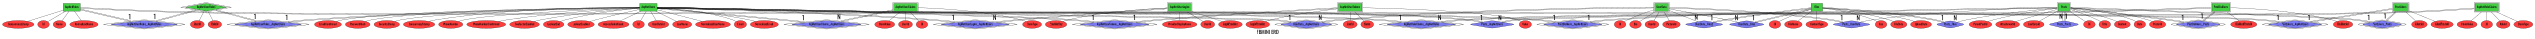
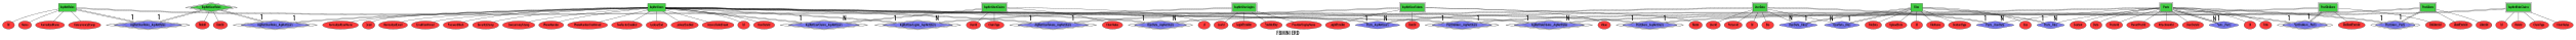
  graph {
    fontname=Oswald
    fontsize=24
    label="FBMINI ERD"
    scale=1.5
    node [color=black fillcolor="#ff3d3d" fontname=Oswald shape=ellipse style=filled]
    edge [fontname=Oswald]
    AspNetRoleClaims__AspNetRoles [fillcolor="#7a7af3" peripheries=2 shape=diamond style="rounded,filled"]
    AspNetUserClaims__AspNetUsers [fillcolor="#7a7af3" peripheries=2 shape=diamond style="rounded,filled"]
    AspNetUserLogins__AspNetUsers [fillcolor="#7a7af3" peripheries=2 shape=diamond style="rounded,filled"]
    AspNetUserRoles__AspNetUsers [fillcolor="#7a7af3" peripheries=2 shape=diamond style="rounded,filled"]
    AspNetUserRoles__AspNetRoles [fillcolor="#7a7af3" peripheries=2 shape=diamond style="rounded,filled"]
    AspNetUserTokens__AspNetUsers [fillcolor="#7a7af3" peripheries=2 shape=diamond style="rounded,filled"]
    UserData__AspNetUsers [fillcolor="#7a7af3" peripheries=2 shape=diamond style="rounded,filled"]
    UserData__Files [fillcolor="#7a7af3" shape=diamond style="rounded,filled"]
    UserData__Files2 [fillcolor="#7a7af3" shape=diamond style="rounded,filled"]
    Posts__AspNetUsers [fillcolor="#7a7af3" shape=diamond style="rounded,filled"]
    Posts__Posts [fillcolor="#7a7af3" shape=diamond style="rounded,filled"]
    Posts__Files [fillcolor="#7a7af3" shape=diamond style="rounded,filled"]
    Posts__UserData [fillcolor="#7a7af3" shape=diamond style="rounded,filled"]
    PostDislikers__Posts [fillcolor="#7a7af3" peripheries=2 shape=diamond style="rounded,filled"]
    PostDislikers__AspNetUsers [fillcolor="#7a7af3" peripheries=2 shape=diamond style="rounded,filled"]
    PostLikers__Posts [fillcolor="#7a7af3" peripheries=2 shape=diamond style="rounded,filled"]
    PostLikers__AspNetUsers [fillcolor="#7a7af3" peripheries=2 shape=diamond style="rounded,filled"]
    AspNetRoles [fillcolor="#43ce43" shape=box]
    AspNetUsers [fillcolor="#43ce43" shape=box]
    Files [fillcolor="#43ce43" shape=box]
    AspNetRoleClaims [fillcolor="#43ce43" peripheries=2 shape=box]
    AspNetUserClaims [fillcolor="#43ce43" peripheries=2 shape=box]
    AspNetUserLogins [fillcolor="#43ce43" peripheries=2 shape=box]
    AspNetUserRoles [fillcolor="#43ce43" peripheries=2 shape=diamond]
    AspNetUserTokens [fillcolor="#43ce43" peripheries=2 shape=box]
    UserData [fillcolor="#43ce43" peripheries=2 shape=box]
    Posts [fillcolor="#43ce43" peripheries=2 shape=box]
    PostDislikers [fillcolor="#43ce43" peripheries=2 shape=box]
    PostLikers [fillcolor="#43ce43" peripheries=2 shape=box]
    n30 [label=<<U>Id</U>>]
    n31 [label=Name]
    n32 [label=NormalizedName]
    n33 [label=ConcurrencyStamp]
    n34 [label=<<U>Id</U>>]
    n35 [label=UserDataId]
-   n36 [label=UserName]
    n37 [label=NormalizedUserName]
    n38 [label=Email]
    n39 [label=NormalizedEmail]
    n40 [label=EmailConfirmed]
    n41 [label=PasswordHash]
    n42 [label=SecurityStamp]
    n43 [label=ConcurrencyStamp]
    n44 [label=PhoneNumber]
    n45 [label=PhoneNumberConfirmed]
    n46 [label=TwoFactorEnabled]
    n47 [label=LockoutEnd]
    n48 [label=LockoutEnabled]
    n49 [label=AccessFailedCount]
    n50 [label=<<U>Id</U>>]
    n51 [label=FileName]
    n52 [label=ContentType]
    n53 [label=Size]
    n54 [label=FileData]
    n55 [label=UploadDate]
    n56 [label=<<U>Id</U>>]
    n57 [label=RoleId]
    n58 [label=ClaimType]
    n59 [label=ClaimValue]
    n60 [label=<<U>Id</U>>]
    n61 [label=UserId]
    n62 [label=ClaimType]
    n63 [label=ClaimValue]
    n64 [label=<<U>LoginProvider</U>>]
    n65 [label=<<U>ProviderKey</U>>]
    n66 [label=ProviderDisplayName]
    n67 [label=UserId]
    n68 [label=<<U>UserId</U>>]
    n69 [label=<<U>RoleId</U>>]
    n70 [label=<<U>UserId</U>>]
    n71 [label=<<U>LoginProvider</U>>]
    n72 [label=<<U>Name</U>>]
    n73 [label=Value]
    n74 [label=<<U>Id</U>>]
    n75 [label=Bio]
    n76 [label=UserId]
    n77 [label=PictureId]
    n78 [label=<<U>Id</U>>]
    n79 [label=Title]
    n80 [label=Content]
    n81 [label=Date]
    n82 [label=PosterId]
    n83 [label=ParentPostId]
    n84 [label=AttachmentId]
    n85 [label=UserDataId]
    n86 [label=<<U>DislikedPostsId</U>>]
    n87 [label=<<U>DislikersId</U>>]
    n88 [label=<<U>LikedPostsId</U>>]
    n89 [label=<<U>LikersId</U>>]
    subgraph sub_1 {
      AspNetRoleClaims__AspNetRoles
      AspNetUserClaims__AspNetUsers
      AspNetUserLogins__AspNetUsers
      AspNetUserRoles__AspNetUsers
      AspNetUserRoles__AspNetRoles
      AspNetUserTokens__AspNetUsers
      UserData__AspNetUsers
      UserData__Files
      UserData__Files2
      Posts__AspNetUsers
      Posts__Posts
      Posts__Files
      Posts__UserData
      PostDislikers__Posts
      PostDislikers__AspNetUsers
      PostLikers__Posts
      PostLikers__AspNetUsers
    }
    subgraph sub_2 {
      AspNetUsers
      n34
      n35
-     n36
      n37
      n38
      n39
      n40
      n41
      n42
      n43
      n44
      n45
      n46
      n47
      n48
      n49
    }
    subgraph sub_3 {
      AspNetRoles
      AspNetUsers
      Files
      AspNetRoleClaims
      AspNetUserClaims
      AspNetUserLogins
      AspNetUserRoles
      AspNetUserTokens
      UserData
      Posts
      PostDislikers
      PostLikers
    }
    subgraph sub_4 {
      AspNetRoles
      n30
      n31
      n32
      n33
    }
    subgraph sub_5 {
      Files
      n50
      n51
      n52
      n53
      n54
      n55
    }
    subgraph sub_6 {
      AspNetRoleClaims
      n56
      n57
      n58
      n59
    }
    subgraph sub_7 {
      AspNetUserClaims
      n60
      n61
      n62
      n63
    }
    subgraph sub_8 {
      AspNetUserLogins
      n64
      n65
      n66
      n67
    }
    subgraph sub_9 {
      AspNetUserRoles
      n68
      n69
    }
    subgraph sub_10 {
      AspNetUserTokens
      n70
      n71
      n72
      n73
    }
    subgraph sub_11 {
      UserData
      n74
      n75
      n76
      n77
    }
    subgraph sub_12 {
      Posts
      n78
      n79
      n80
      n81
      n82
      n83
      n84
      n85
    }
    subgraph sub_13 {
      PostDislikers
      n86
      n87
    }
    subgraph sub_14 {
      PostLikers
      n88
      n89
    }
    subgraph sub_15 {
      n30
      n31
      n32
      n33
      n34
      n35
-     n36
      n37
      n38
      n39
      n40
      n41
      n42
      n43
      n44
      n45
      n46
      n47
      n48
      n49
      n50
      n51
      n52
      n53
      n54
      n55
      n56
      n57
      n58
      n59
      n60
      n61
      n62
      n63
      n64
      n65
      n66
      n67
      n68
      n69
      n70
      n71
      n72
      n73
      n74
      n75
      n76
      n77
      n78
      n79
      n80
      n81
      n82
      n83
      n84
      n85
      n86
      n87
      n88
      n89
    }
    subgraph sub_16 {
      AspNetRoleClaims__AspNetRoles
      AspNetUserClaims__AspNetUsers
      AspNetUserLogins__AspNetUsers
      AspNetUserRoles__AspNetUsers
      AspNetUserRoles__AspNetRoles
      AspNetUserTokens__AspNetUsers
      UserData__AspNetUsers
      UserData__Files
      UserData__Files2
      Posts__AspNetUsers
      Posts__Posts
      Posts__Files
      Posts__UserData
      PostDislikers__Posts
      PostDislikers__AspNetUsers
      PostLikers__Posts
      PostLikers__AspNetUsers
      AspNetRoles
      AspNetUsers
      Files
      AspNetRoleClaims
      AspNetUserClaims
      AspNetUserLogins
      AspNetUserRoles
      AspNetUserTokens
      UserData
      Posts
      PostDislikers
      PostLikers
    }
    AspNetRoles -- AspNetRoleClaims__AspNetRoles [color="black:invis:black" fontsize=30 headlabel=1]
    AspNetRoles -- AspNetUserRoles__AspNetRoles [color="black:invis:black" fontsize=30 headlabel=1]
    AspNetRoles -- n30
    AspNetRoles -- n31
    AspNetRoles -- n32
    AspNetRoles -- n33
    AspNetUsers -- AspNetUserClaims__AspNetUsers [color="black:invis:black" fontsize=30 headlabel=1]
    AspNetUsers -- AspNetUserLogins__AspNetUsers [color="black:invis:black" fontsize=30 headlabel=1]
    AspNetUsers -- AspNetUserRoles__AspNetUsers [color="black:invis:black" fontsize=30 headlabel=1]
    AspNetUsers -- AspNetUserTokens__AspNetUsers [color="black:invis:black" fontsize=30 headlabel=1]
    AspNetUsers -- UserData__AspNetUsers [color="black:invis:black" fontsize=30 headlabel=1]
    AspNetUsers -- Posts__AspNetUsers [color="black:invis:black" fontsize=30 headlabel=1]
    AspNetUsers -- PostDislikers__AspNetUsers [color="black:invis:black" fontsize=30 headlabel=1]
    AspNetUsers -- PostLikers__AspNetUsers [color="black:invis:black" fontsize=30 headlabel=1]
    AspNetUsers -- n34
    AspNetUsers -- n35
-   AspNetUsers -- n36
    AspNetUsers -- n37
    AspNetUsers -- n38
    AspNetUsers -- n39
    AspNetUsers -- n40
    AspNetUsers -- n41
    AspNetUsers -- n42
    AspNetUsers -- n43
    AspNetUsers -- n44
    AspNetUsers -- n45
    AspNetUsers -- n46
    AspNetUsers -- n47
    AspNetUsers -- n48
    AspNetUsers -- n49
    Files -- UserData__Files [color="black:invis:black" fontsize=30 headlabel=1]
    Files -- UserData__Files2 [color="black:invis:black" fontsize=30 headlabel=1]
    Files -- Posts__Files [color="black:invis:black" fontsize=30 headlabel=1]
    Files -- n50
    Files -- n51
    Files -- n52
    Files -- n53
    Files -- n54
    Files -- n55
    AspNetRoleClaims -- AspNetRoleClaims__AspNetRoles [color="black:invis:black" fontsize=30 headlabel=N]
    AspNetRoleClaims -- n56
    AspNetRoleClaims -- n57
    AspNetRoleClaims -- n58
    AspNetRoleClaims -- n59
    AspNetUserClaims -- AspNetUserClaims__AspNetUsers [color="black:invis:black" fontsize=30 headlabel=N]
    AspNetUserClaims -- n60
    AspNetUserClaims -- n61
    AspNetUserClaims -- n62
    AspNetUserClaims -- n63
    AspNetUserLogins -- AspNetUserLogins__AspNetUsers [color="black:invis:black" fontsize=30 headlabel=N]
    AspNetUserLogins -- n64
    AspNetUserLogins -- n65
    AspNetUserLogins -- n66
    AspNetUserLogins -- n67
    AspNetUserRoles -- AspNetUserRoles__AspNetUsers [color="black:invis:black" fontsize=30 headlabel=1]
    AspNetUserRoles -- AspNetUserRoles__AspNetRoles [color="black:invis:black" fontsize=30 headlabel=1]
    AspNetUserRoles -- n68
    AspNetUserRoles -- n69
    AspNetUserTokens -- AspNetUserTokens__AspNetUsers [color="black:invis:black" fontsize=30 headlabel=1]
    AspNetUserTokens -- n70
    AspNetUserTokens -- n71
    AspNetUserTokens -- n72
    AspNetUserTokens -- n73
    UserData -- UserData__AspNetUsers [color="black:invis:black" fontsize=30 headlabel=N]
    UserData -- UserData__Files [fontsize=30 headlabel=N]
    UserData -- UserData__Files2 [fontsize=30 headlabel=N]
    UserData -- Posts__UserData [color="black:invis:black" fontsize=30 headlabel=1]
    UserData -- n74
    UserData -- n75
    UserData -- n76
    UserData -- n77
    Posts -- Posts__AspNetUsers [color="black:invis:black" fontsize=30 headlabel=N]
    Posts -- Posts__Posts [fontsize=30 headlabel=N]
    Posts -- Posts__Posts [color="black:invis:black" fontsize=30 headlabel=1]
    Posts -- Posts__Files [fontsize=30 headlabel=N]
    Posts -- Posts__UserData [fontsize=30 headlabel=N]
    Posts -- PostDislikers__Posts [color="black:invis:black" fontsize=30 headlabel=1]
    Posts -- PostLikers__Posts [color="black:invis:black" fontsize=30 headlabel=1]
    Posts -- n78
    Posts -- n79
    Posts -- n80
    Posts -- n81
    Posts -- n82
    Posts -- n83
    Posts -- n84
    Posts -- n85
    PostDislikers -- PostDislikers__Posts [color="black:invis:black" fontsize=30 headlabel=1]
    PostDislikers -- PostDislikers__AspNetUsers [color="black:invis:black" fontsize=30 headlabel=1]
    PostDislikers -- n86
    PostDislikers -- n87
    PostLikers -- PostLikers__Posts [color="black:invis:black" fontsize=30 headlabel=1]
    PostLikers -- PostLikers__AspNetUsers [color="black:invis:black" fontsize=30 headlabel=1]
    PostLikers -- n88
    PostLikers -- n89
  }
